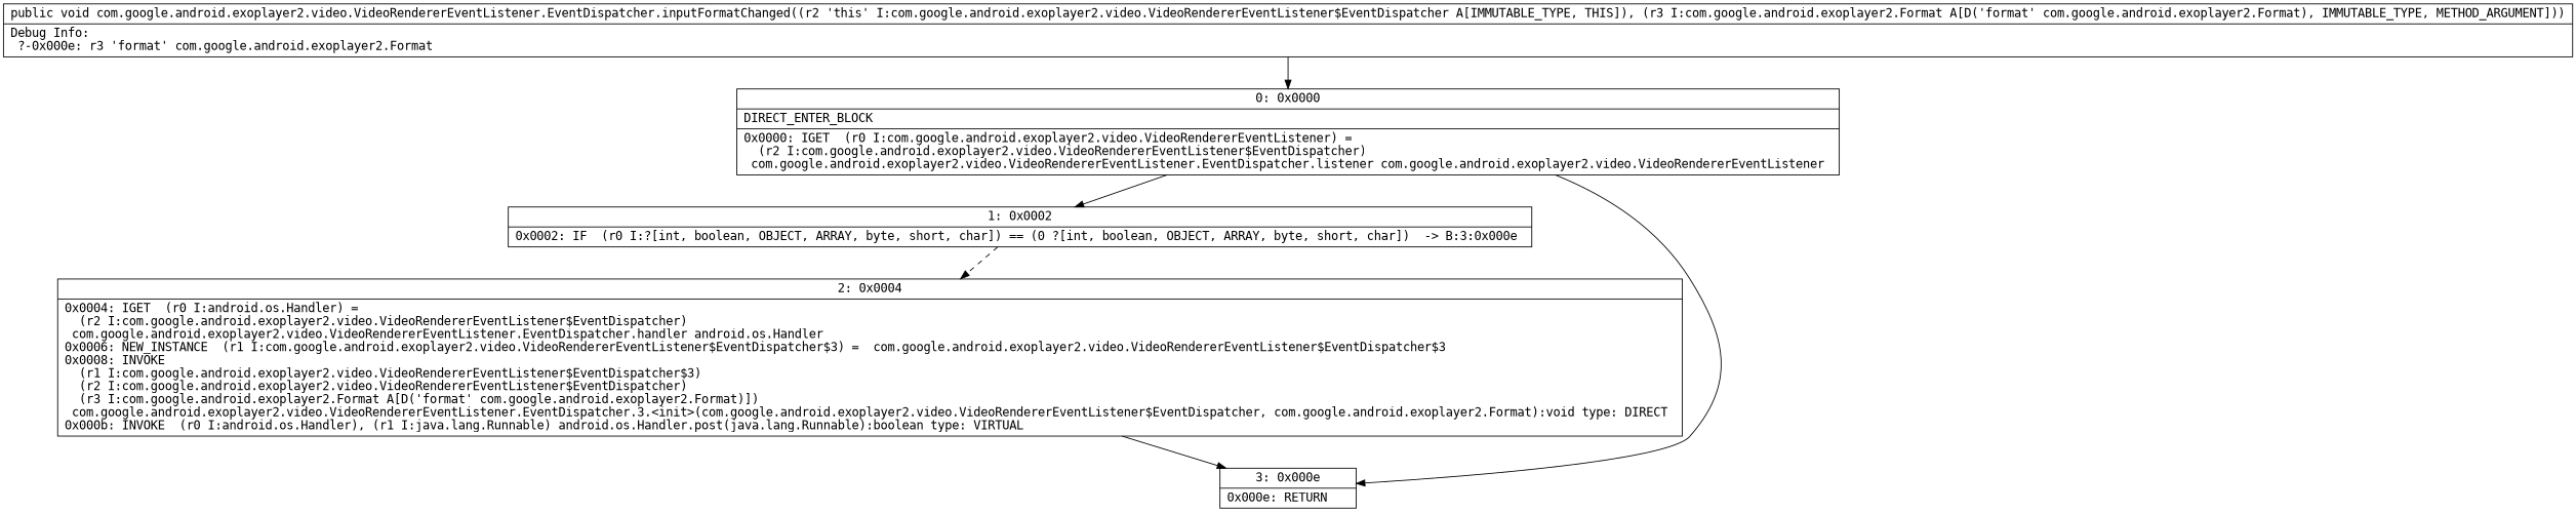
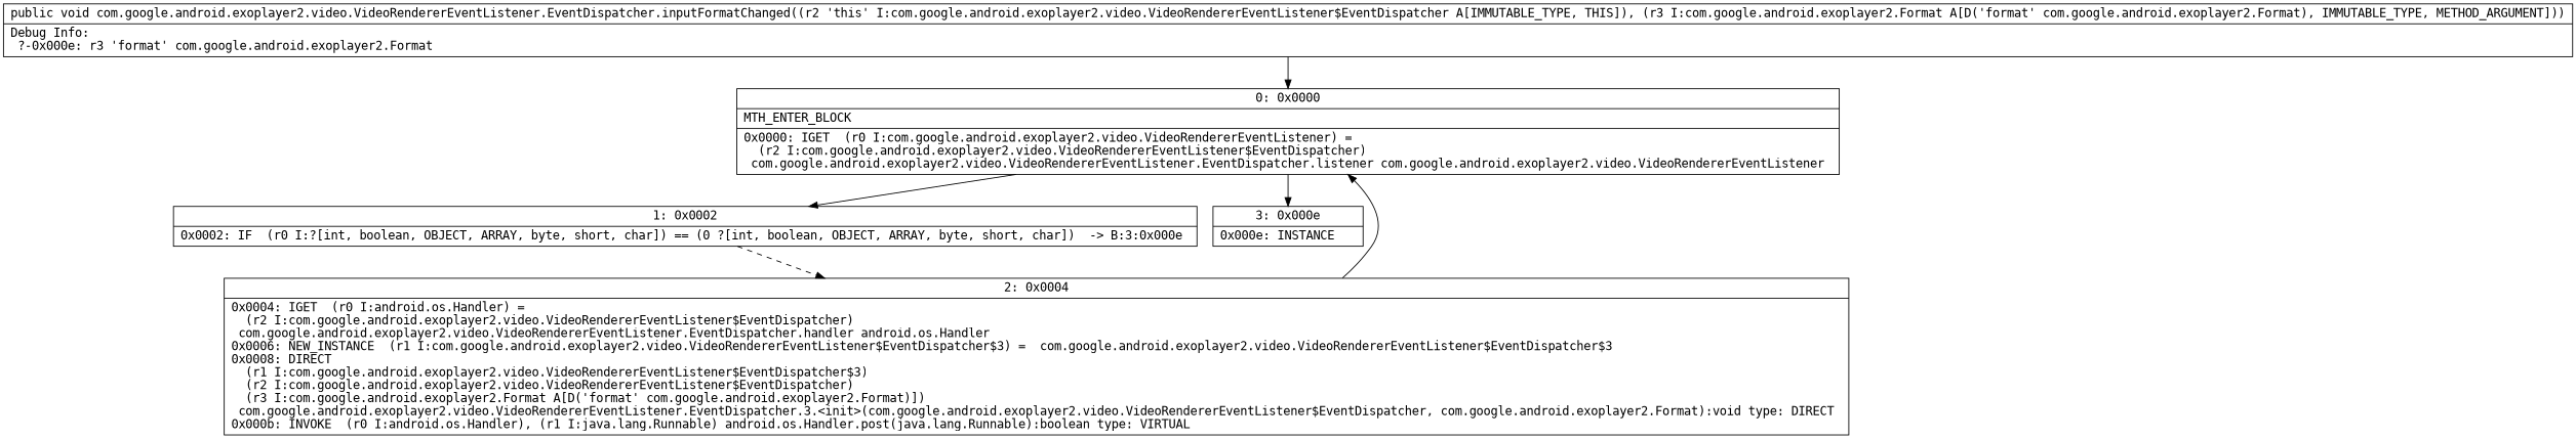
  digraph {
    fontname="DejaVu Sans Mono"
    node [fontname="DejaVu Sans Mono" shape=record]
    edge [fontname="DejaVu Sans Mono"]
-   n1 [label="{0\:\ 0x0000|DIRECT_ENTER_BLOCK\l|0x0000: IGET  (r0 I:com.google.android.exoplayer2.video.VideoRendererEventListener) = \l  (r2 I:com.google.android.exoplayer2.video.VideoRendererEventListener$EventDispatcher)\l com.google.android.exoplayer2.video.VideoRendererEventListener.EventDispatcher.listener com.google.android.exoplayer2.video.VideoRendererEventListener \l}"]
+   n1 [label="{0\:\ 0x0000|MTH_ENTER_BLOCK\l|0x0000: IGET  (r0 I:com.google.android.exoplayer2.video.VideoRendererEventListener) = \l  (r2 I:com.google.android.exoplayer2.video.VideoRendererEventListener$EventDispatcher)\l com.google.android.exoplayer2.video.VideoRendererEventListener.EventDispatcher.listener com.google.android.exoplayer2.video.VideoRendererEventListener \l}"]
    n2 [label="{1\:\ 0x0002|0x0002: IF  (r0 I:?[int, boolean, OBJECT, ARRAY, byte, short, char]) == (0 ?[int, boolean, OBJECT, ARRAY, byte, short, char])  \-\> B:3:0x000e \l}"]
-   n3 [label="{3\:\ 0x000e|0x000e: RETURN   \l}"]
-   n4 [label="{2\:\ 0x0004|0x0004: IGET  (r0 I:android.os.Handler) = \l  (r2 I:com.google.android.exoplayer2.video.VideoRendererEventListener$EventDispatcher)\l com.google.android.exoplayer2.video.VideoRendererEventListener.EventDispatcher.handler android.os.Handler \l0x0006: NEW_INSTANCE  (r1 I:com.google.android.exoplayer2.video.VideoRendererEventListener$EventDispatcher$3) =  com.google.android.exoplayer2.video.VideoRendererEventListener$EventDispatcher$3 \l0x0008: INVOKE  \l  (r1 I:com.google.android.exoplayer2.video.VideoRendererEventListener$EventDispatcher$3)\l  (r2 I:com.google.android.exoplayer2.video.VideoRendererEventListener$EventDispatcher)\l  (r3 I:com.google.android.exoplayer2.Format A[D('format' com.google.android.exoplayer2.Format)])\l com.google.android.exoplayer2.video.VideoRendererEventListener.EventDispatcher.3.\<init\>(com.google.android.exoplayer2.video.VideoRendererEventListener$EventDispatcher, com.google.android.exoplayer2.Format):void type: DIRECT \l0x000b: INVOKE  (r0 I:android.os.Handler), (r1 I:java.lang.Runnable) android.os.Handler.post(java.lang.Runnable):boolean type: VIRTUAL \l}"]
+   n3 [label="{3\:\ 0x000e|0x000e: INSTANCE   \l}"]
+   n4 [label="{2\:\ 0x0004|0x0004: IGET  (r0 I:android.os.Handler) = \l  (r2 I:com.google.android.exoplayer2.video.VideoRendererEventListener$EventDispatcher)\l com.google.android.exoplayer2.video.VideoRendererEventListener.EventDispatcher.handler android.os.Handler \l0x0006: NEW_INSTANCE  (r1 I:com.google.android.exoplayer2.video.VideoRendererEventListener$EventDispatcher$3) =  com.google.android.exoplayer2.video.VideoRendererEventListener$EventDispatcher$3 \l0x0008: DIRECT  \l  (r1 I:com.google.android.exoplayer2.video.VideoRendererEventListener$EventDispatcher$3)\l  (r2 I:com.google.android.exoplayer2.video.VideoRendererEventListener$EventDispatcher)\l  (r3 I:com.google.android.exoplayer2.Format A[D('format' com.google.android.exoplayer2.Format)])\l com.google.android.exoplayer2.video.VideoRendererEventListener.EventDispatcher.3.\<init\>(com.google.android.exoplayer2.video.VideoRendererEventListener$EventDispatcher, com.google.android.exoplayer2.Format):void type: DIRECT \l0x000b: INVOKE  (r0 I:android.os.Handler), (r1 I:java.lang.Runnable) android.os.Handler.post(java.lang.Runnable):boolean type: VIRTUAL \l}"]
    n5 [label="{public void com.google.android.exoplayer2.video.VideoRendererEventListener.EventDispatcher.inputFormatChanged((r2 'this' I:com.google.android.exoplayer2.video.VideoRendererEventListener$EventDispatcher A[IMMUTABLE_TYPE, THIS]), (r3 I:com.google.android.exoplayer2.Format A[D('format' com.google.android.exoplayer2.Format), IMMUTABLE_TYPE, METHOD_ARGUMENT]))  | Debug Info:\l  ?\-0x000e: r3 'format' com.google.android.exoplayer2.Format\l}"]
    n1 -> n2
    n1 -> n3
    n2 -> n4 [style=dashed]
-   n4 -> n3
+   n4 -> n1
    n5 -> n1
  }
